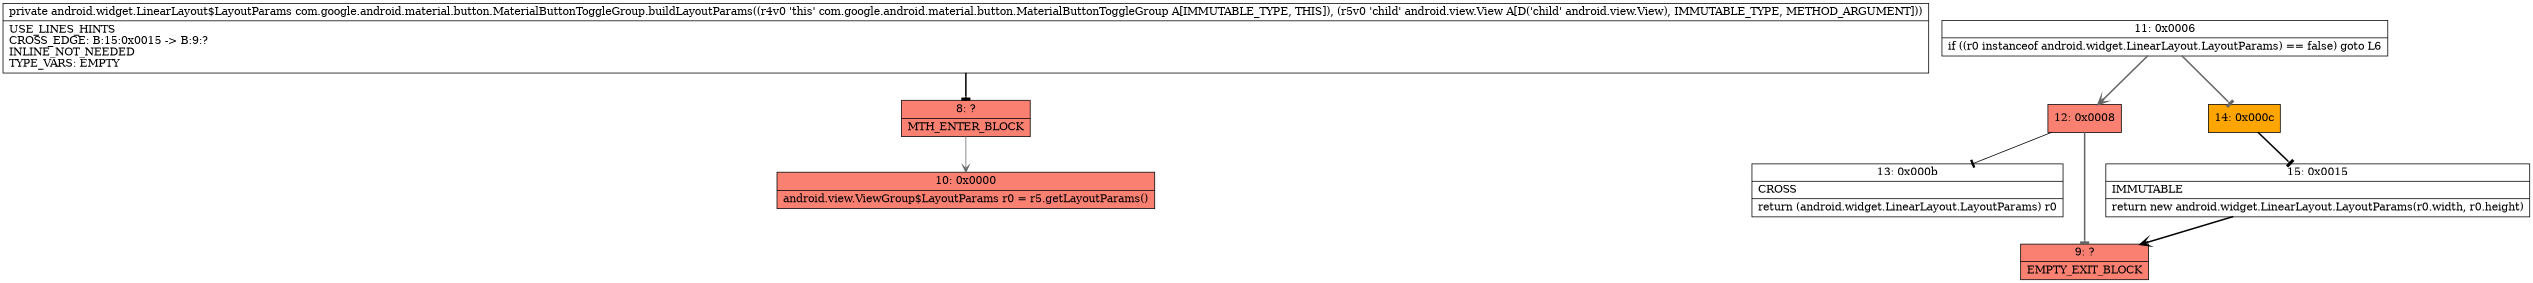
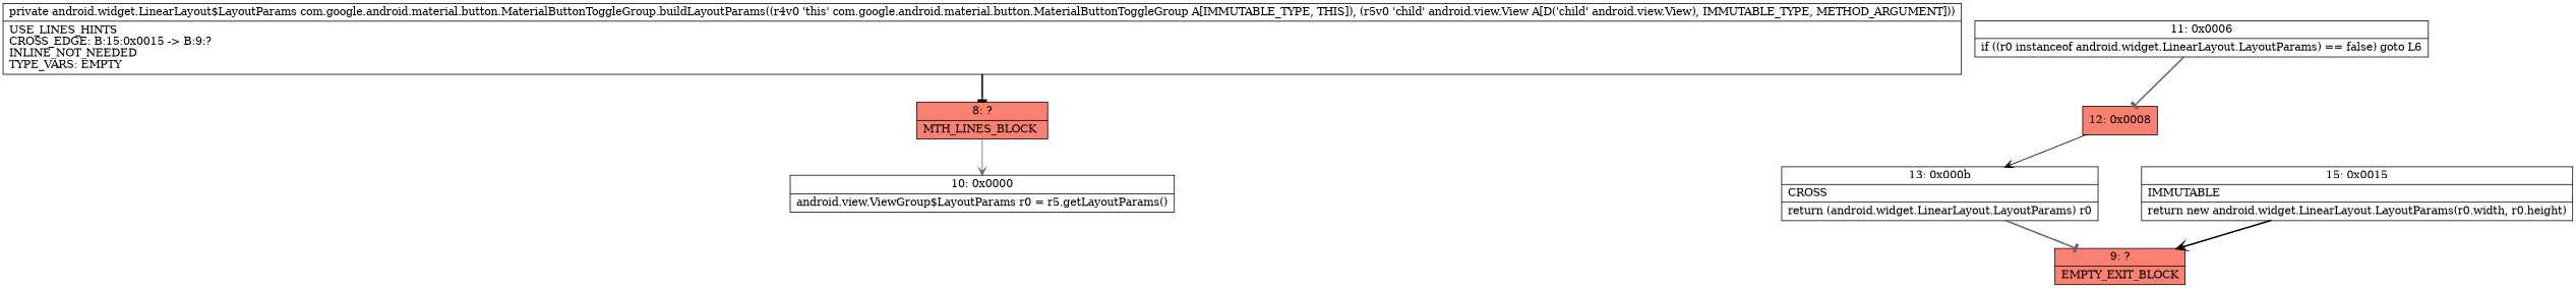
  digraph {
    node [fillcolor=salmon shape=record style=filled]
    edge [arrowhead=tee color=gray40 style=bold]
-   n1 [label="{8\:\ ?|MTH_ENTER_BLOCK\l}"]
-   n2 [label="{10\:\ 0x0000|android.view.ViewGroup$LayoutParams r0 = r5.getLayoutParams()\l}"]
+   n1 [label="{8\:\ ?|MTH_LINES_BLOCK\l}"]
+   n2 [fillcolor=white label="{10\:\ 0x0000|android.view.ViewGroup$LayoutParams r0 = r5.getLayoutParams()\l}"]
    n3 [fillcolor=white label="{11\:\ 0x0006|if ((r0 instanceof android.widget.LinearLayout.LayoutParams) == false) goto L6\l}"]
    n4 [label="{12\:\ 0x0008}"]
-   n5 [fillcolor=orange label="{14\:\ 0x000c}"]
    n6 [fillcolor=white label="{13\:\ 0x000b|CROSS\l|return (android.widget.LinearLayout.LayoutParams) r0\l}"]
    n7 [fillcolor=white label="{15\:\ 0x0015|IMMUTABLE\l|return new android.widget.LinearLayout.LayoutParams(r0.width, r0.height)\l}"]
    n8 [label="{9\:\ ?|EMPTY_EXIT_BLOCK\l}"]
    n9 [fillcolor=white label="{private android.widget.LinearLayout$LayoutParams com.google.android.material.button.MaterialButtonToggleGroup.buildLayoutParams((r4v0 'this' com.google.android.material.button.MaterialButtonToggleGroup A[IMMUTABLE_TYPE, THIS]), (r5v0 'child' android.view.View A[D('child' android.view.View), IMMUTABLE_TYPE, METHOD_ARGUMENT]))  | USE_LINES_HINTS\lCROSS_EDGE: B:15:0x0015 \-\> B:9:?\lINLINE_NOT_NEEDED\lTYPE_VARS: EMPTY\l}"]
    n1 -> n2 [arrowhead=vee style=solid]
-   n3 -> n4 [arrowhead=vee]
-   n3 -> n5
-   n4 -> n6 [color=black style=solid]
-   n5 -> n7 [color=black]
-   n4 -> n8
+   n3 -> n4
+   n4 -> n6 [arrowhead=vee color=black style=solid]
+   n6 -> n8
    n7 -> n8 [arrowhead=vee color=black]
    n9 -> n1 [color=black]
  }
